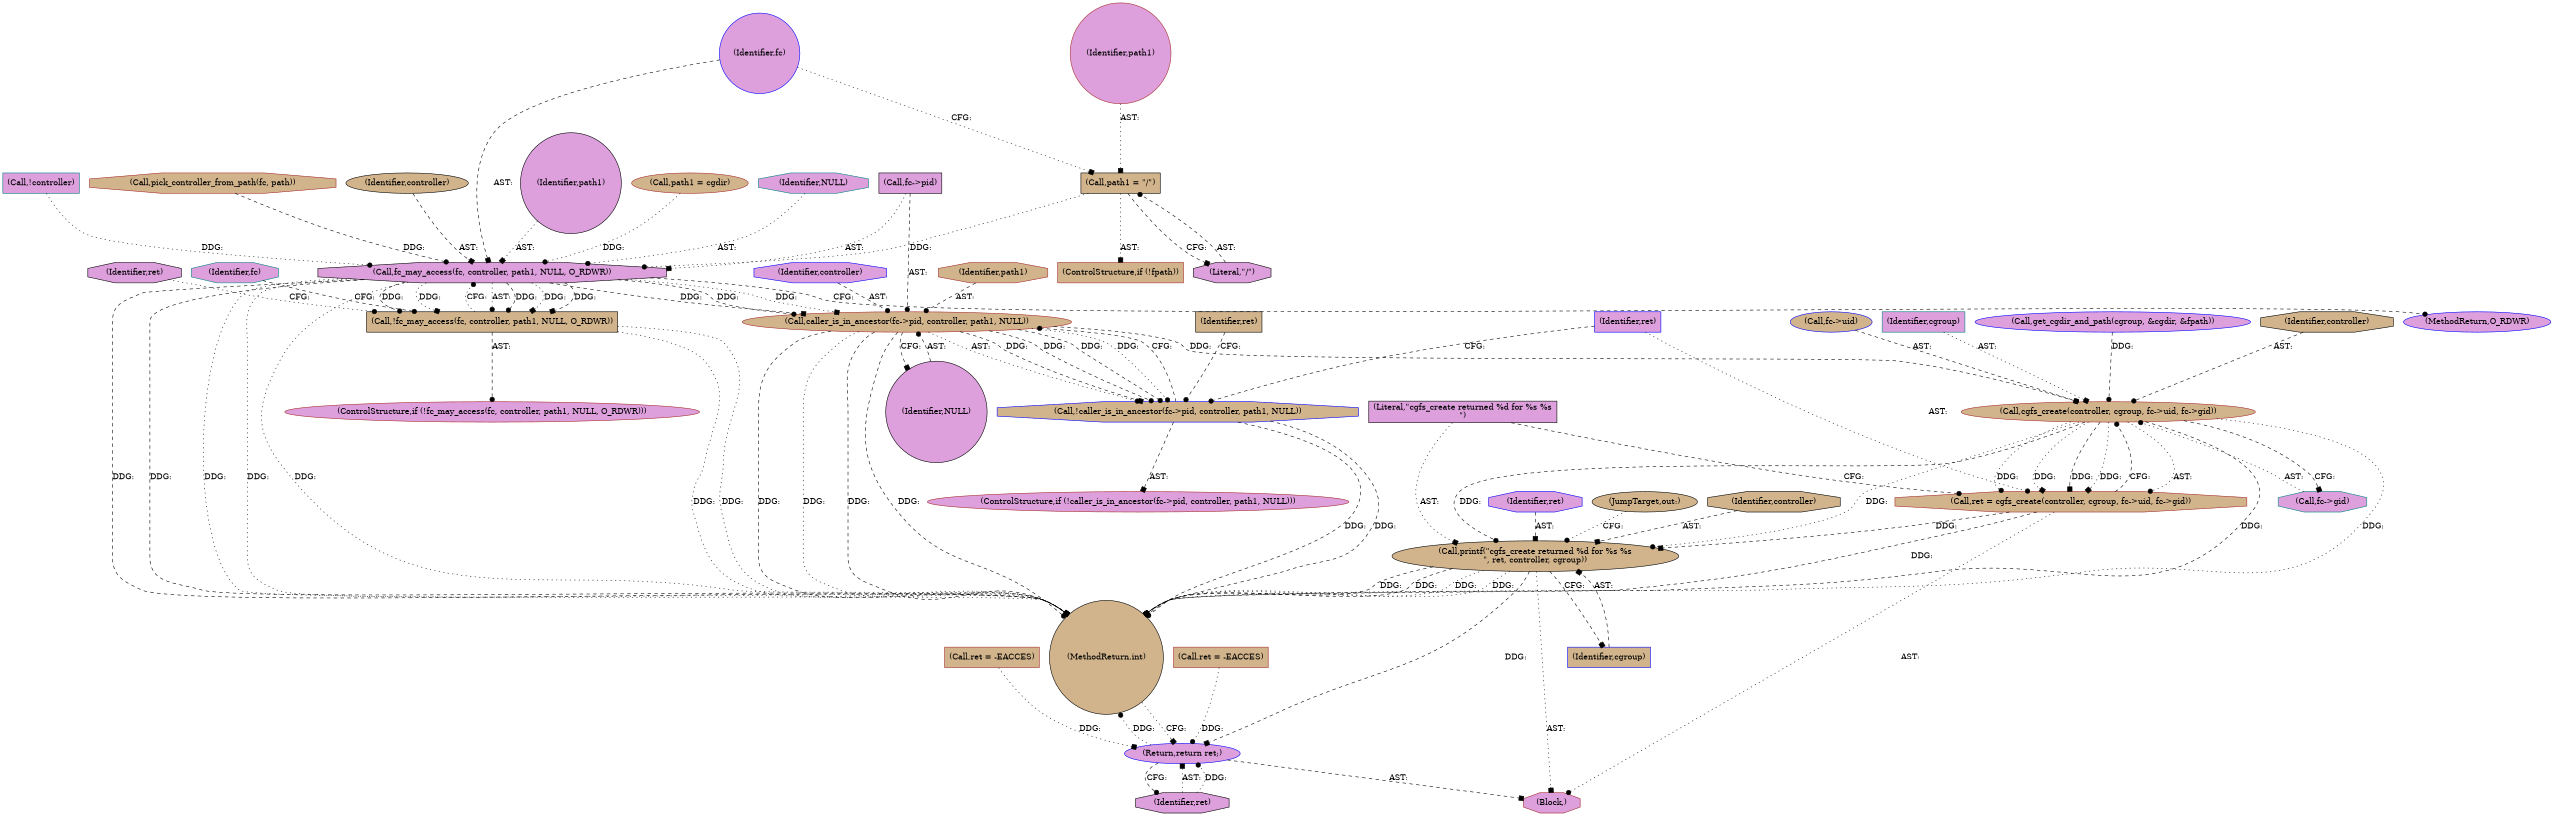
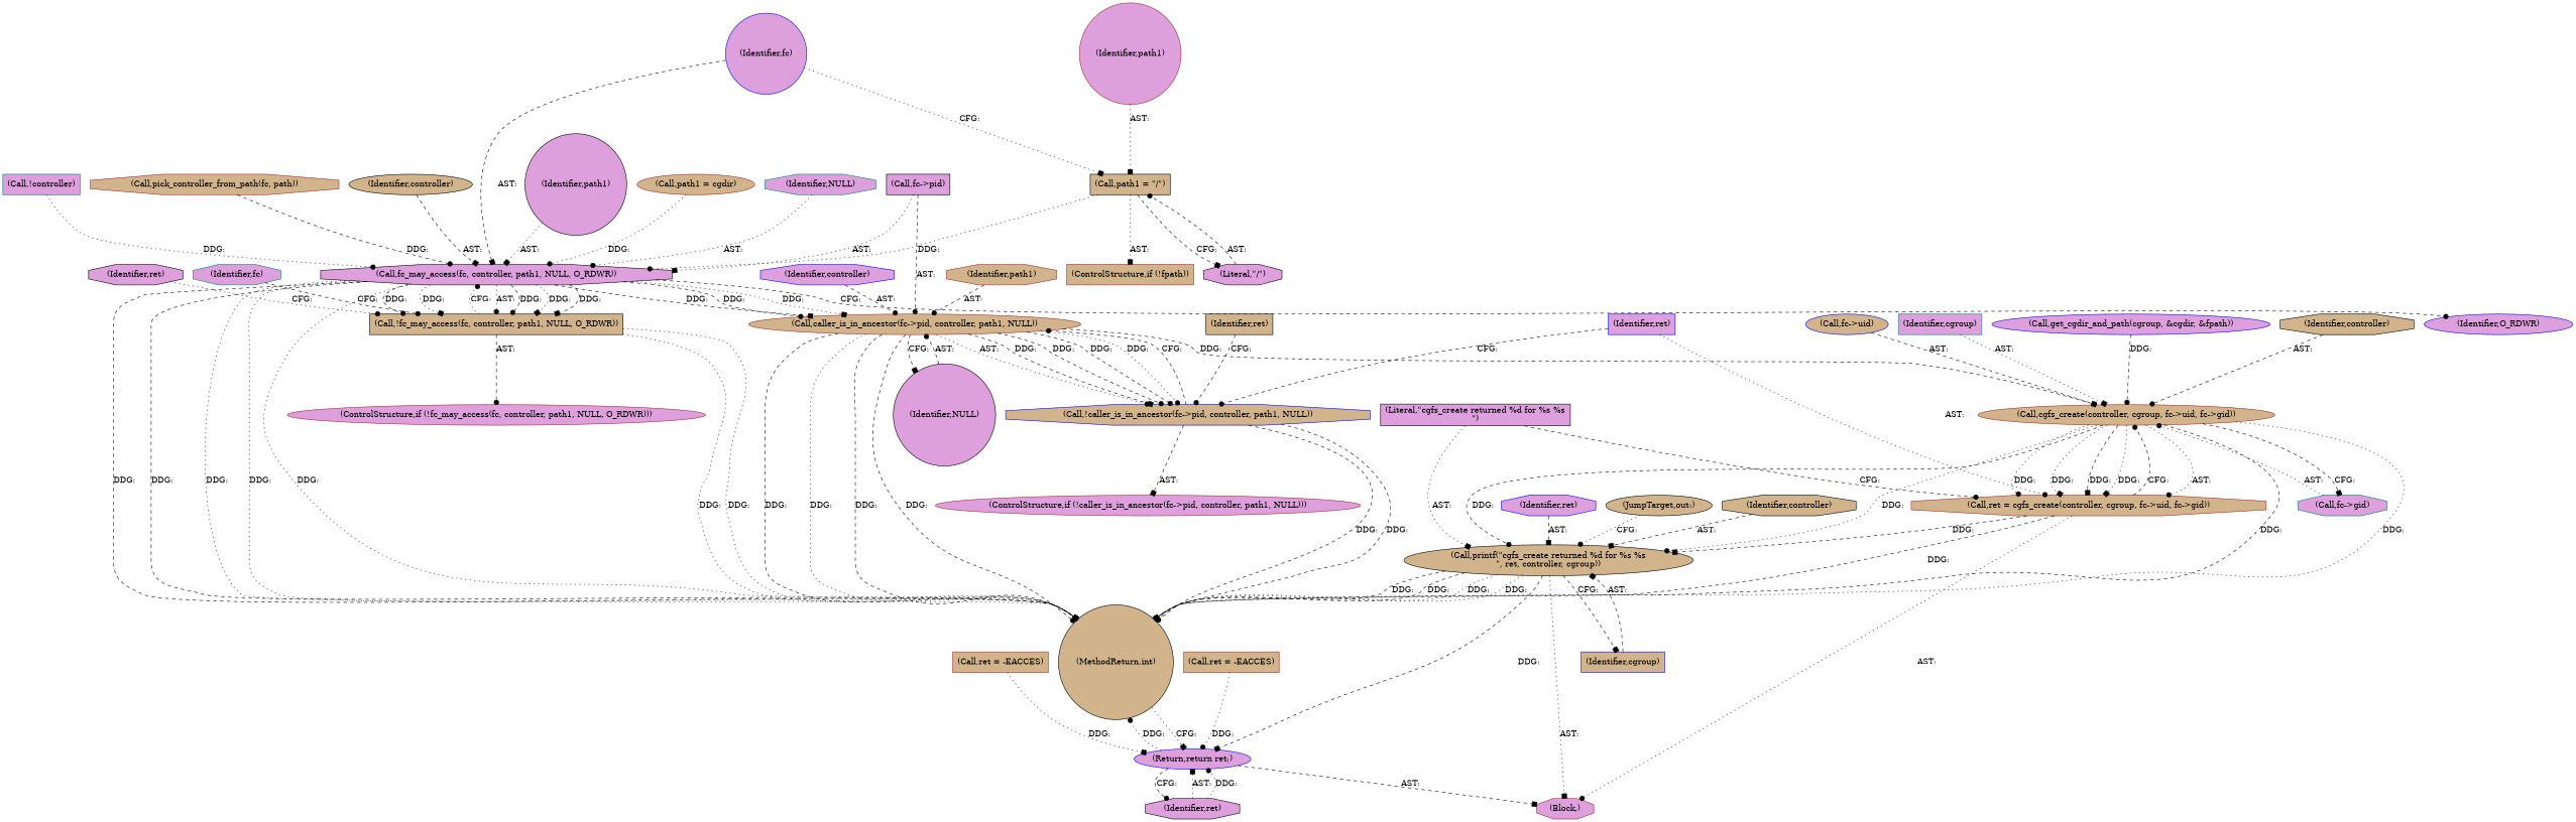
  digraph {
    node [color=black fillcolor=plum shape=octagon style=filled]
    edge [arrowhead=dot style=dashed]
    n1 [fillcolor=tan label="(Call,path1 = \"/\")" shape=box]
    n2 [label="(Call,fc_may_access(fc, controller, path1, NULL, O_RDWR))"]
    n3 [color=brown fillcolor=tan label="(ControlStructure,if (!fpath))" shape=box]
    n4 [label="(Literal,\"/\")"]
    n5 [fillcolor=tan label="(Call,!fc_may_access(fc, controller, path1, NULL, O_RDWR))" shape=box]
    n6 [color=brown fillcolor=tan label="(Call,caller_is_in_ancestor(fc->pid, controller, path1, NULL))" shape=ellipse]
    n7 [fillcolor=tan label="(MethodReturn,int)" shape=circle]
-   n8 [color=blue label="(MethodReturn,O_RDWR)" shape=ellipse]
+   n8 [color=blue label="(Identifier,O_RDWR)" shape=ellipse]
    n9 [color=brown label="(ControlStructure,if (!fc_may_access(fc, controller, path1, NULL, O_RDWR)))" shape=ellipse]
    n10 [color=blue fillcolor=tan label="(Call,!caller_is_in_ancestor(fc->pid, controller, path1, NULL))"]
    n11 [color=brown fillcolor=tan label="(Call,cgfs_create(controller, cgroup, fc->uid, fc->gid))" shape=ellipse]
    n12 [label="(Identifier,NULL)" shape=circle]
    n13 [color=blue label="(Return,return ret;)" shape=ellipse]
    n14 [color=brown label="(ControlStructure,if (!caller_is_in_ancestor(fc->pid, controller, path1, NULL)))" shape=ellipse]
    n15 [color=brown fillcolor=tan label="(Call,ret = cgfs_create(controller, cgroup, fc->uid, fc->gid))"]
    n16 [fillcolor=tan label="(Call,printf(\"cgfs_create returned %d for %s %s\n\", ret, controller, cgroup))" shape=ellipse]
    n17 [color=teal label="(Call,fc->gid)"]
    n18 [color=brown label="(Block,)"]
    n19 [color=blue fillcolor=tan label="(Identifier,cgroup)" shape=box]
    n20 [label="(Identifier,ret)"]
    n21 [color=blue fillcolor=tan label="(Call,fc->uid)" shape=ellipse]
    n22 [color=blue label="(Identifier,fc)" shape=circle]
    n23 [fillcolor=tan label="(Identifier,ret)" shape=box]
    n24 [color=teal label="(Identifier,cgroup)" shape=box]
    n25 [color=brown fillcolor=tan label="(Call,pick_controller_from_path(fc, path))"]
    n26 [fillcolor=tan label="(Identifier,controller)" shape=ellipse]
    n27 [label="(Call,fc->pid)" shape=box]
    n28 [color=brown label="(Identifier,path1)" shape=circle]
    n29 [color=blue label="(Identifier,ret)"]
    n30 [fillcolor=tan label="(Identifier,controller)"]
    n31 [label="(Literal,\"cgfs_create returned %d for %s %s\n\")" shape=box]
    n32 [color=brown fillcolor=tan label="(Identifier,path1)"]
    n33 [color=brown fillcolor=tan label="(Call,path1 = cgdir)" shape=ellipse]
    n34 [color=teal label="(Identifier,NULL)"]
    n35 [color=blue label="(Call,get_cgdir_and_path(cgroup, &cgdir, &fpath))" shape=ellipse]
    n36 [color=blue label="(Identifier,controller)"]
    n37 [color=brown fillcolor=tan label="(Call,ret = -EACCES)" shape=box]
    n38 [label="(Identifier,path1)" shape=circle]
    n39 [fillcolor=tan label="(Identifier,controller)"]
    n40 [color=teal label="(Call,!controller)" shape=box]
    n41 [label="(Identifier,ret)"]
    n42 [fillcolor=tan label="(JumpTarget,out:)" shape=ellipse]
    n43 [color=blue label="(Identifier,ret)" shape=box]
    n44 [color=brown fillcolor=tan label="(Call,ret = -EACCES)" shape=box]
    n45 [color=teal label="(Identifier,fc)"]
    n1 -> n2 [label="DDG: " style=dotted]
    n1 -> n3 [arrowhead=box label="AST: " style=dotted]
    n1 -> n4 [arrowhead=box label="CFG: "]
    n2 -> n5 [label="AST: " style=dotted]
    n2 -> n5 [label="DDG: "]
    n2 -> n5 [arrowhead=box label="DDG: " style=dotted]
    n2 -> n5 [arrowhead=box label="DDG: "]
    n2 -> n5 [label="DDG: "]
    n2 -> n5 [arrowhead=box label="DDG: " style=dotted]
    n2 -> n6 [arrowhead=box label="DDG: " style=dotted]
    n2 -> n6 [arrowhead=box label="DDG: "]
    n2 -> n6 [label="DDG: "]
    n2 -> n7 [arrowhead=box label="DDG: "]
    n2 -> n7 [label="DDG: "]
    n2 -> n7 [arrowhead=box label="DDG: " style=dotted]
    n2 -> n7 [arrowhead=box label="DDG: " style=dotted]
    n2 -> n7 [label="DDG: " style=dotted]
    n2 -> n8 [label="CFG: "]
    n4 -> n1 [label="AST: "]
    n5 -> n2 [label="CFG: " style=dotted]
    n5 -> n7 [arrowhead=box label="DDG: " style=dotted]
    n5 -> n7 [label="DDG: " style=dotted]
    n5 -> n9 [label="AST: "]
    n6 -> n7 [arrowhead=box label="DDG: "]
    n6 -> n7 [label="DDG: " style=dotted]
    n6 -> n7 [label="DDG: "]
    n6 -> n7 [label="DDG: "]
    n6 -> n10 [label="AST: " style=dotted]
    n6 -> n10 [arrowhead=box label="DDG: "]
    n6 -> n10 [label="DDG: "]
    n6 -> n10 [label="DDG: "]
    n6 -> n10 [label="DDG: " style=dotted]
    n6 -> n11 [arrowhead=box label="DDG: "]
    n6 -> n12 [arrowhead=box label="CFG: "]
    n7 -> n13 [arrowhead=box label="CFG: " style=dotted]
    n10 -> n6 [label="CFG: "]
    n10 -> n7 [label="DDG: "]
    n10 -> n7 [arrowhead=box label="DDG: "]
    n10 -> n14 [arrowhead=box label="AST: "]
    n11 -> n7 [label="DDG: "]
    n11 -> n7 [arrowhead=box label="DDG: " style=dotted]
    n11 -> n15 [label="AST: " style=dotted]
    n11 -> n15 [label="DDG: " style=dotted]
    n11 -> n15 [arrowhead=box label="DDG: " style=dotted]
    n11 -> n15 [arrowhead=box label="DDG: "]
    n11 -> n15 [arrowhead=box label="DDG: " style=dotted]
    n11 -> n16 [label="DDG: " style=dotted]
    n11 -> n16 [label="DDG: "]
    n11 -> n17 [arrowhead=box label="CFG: "]
    n12 -> n6 [label="AST: "]
    n13 -> n7 [label="DDG: " style=dotted]
    n13 -> n18 [arrowhead=box label="AST: "]
    n13 -> n20 [label="CFG: "]
    n15 -> n7 [arrowhead=box label="DDG: "]
    n15 -> n11 [label="CFG: "]
    n15 -> n16 [arrowhead=box label="DDG: "]
    n15 -> n18 [label="AST: " style=dotted]
    n16 -> n7 [label="DDG: " style=dotted]
    n16 -> n7 [arrowhead=box label="DDG: " style=dotted]
    n16 -> n7 [arrowhead=box label="DDG: "]
    n16 -> n7 [label="DDG: "]
    n16 -> n13 [arrowhead=box label="DDG: "]
    n16 -> n18 [arrowhead=box label="AST: " style=dotted]
    n16 -> n19 [arrowhead=box label="CFG: "]
    n17 -> n11 [label="AST: " style=dotted]
    n19 -> n16 [arrowhead=box label="AST: "]
    n20 -> n13 [arrowhead=box label="AST: " style=dotted]
    n20 -> n13 [label="DDG: " style=dotted]
    n21 -> n11 [label="AST: "]
    n22 -> n1 [arrowhead=box label="CFG: " style=dotted]
    n22 -> n2 [arrowhead=box label="AST: "]
    n23 -> n10 [label="CFG: "]
    n24 -> n11 [arrowhead=box label="AST: " style=dotted]
    n25 -> n2 [label="DDG: "]
    n26 -> n2 [arrowhead=box label="AST: "]
    n27 -> n2 [arrowhead=box label="AST: " style=dotted]
    n27 -> n6 [label="AST: "]
    n28 -> n1 [arrowhead=box label="AST: " style=dotted]
    n29 -> n16 [arrowhead=box label="AST: "]
    n30 -> n16 [arrowhead=box label="AST: "]
    n31 -> n15 [label="CFG: "]
    n31 -> n16 [arrowhead=box label="AST: " style=dotted]
    n32 -> n6 [label="AST: "]
    n33 -> n2 [label="DDG: " style=dotted]
    n34 -> n2 [label="AST: " style=dotted]
    n35 -> n11 [label="DDG: "]
    n36 -> n6 [label="AST: "]
    n37 -> n13 [arrowhead=box label="DDG: " style=dotted]
    n38 -> n2 [arrowhead=box label="AST: " style=dotted]
    n39 -> n11 [label="AST: "]
    n40 -> n2 [label="DDG: " style=dotted]
    n41 -> n5 [label="CFG: " style=dotted]
    n42 -> n16 [label="CFG: " style=dotted]
    n43 -> n10 [label="CFG: "]
    n43 -> n15 [label="AST: " style=dotted]
    n44 -> n13 [label="DDG: " style=dotted]
    n45 -> n5 [label="CFG: "]
  }
